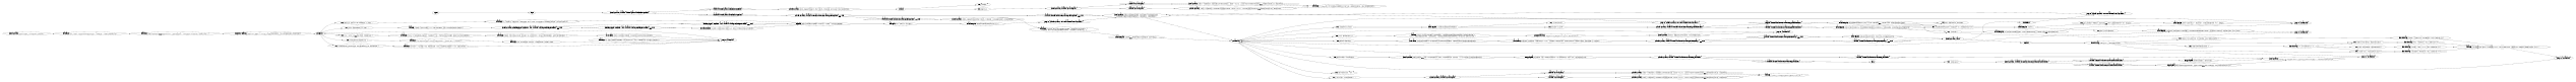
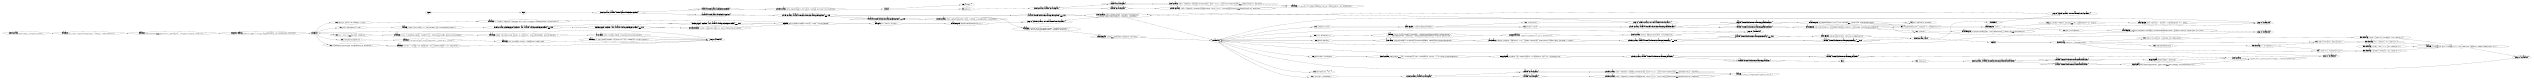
  digraph {
    fontname="DejaVu Serif"
    rankdir=LR
    node [fontname="DejaVu Serif"]
    edge [fontname="DejaVu Serif"]
    n1 [label=START]
    n2 [label=input]
    n3 [label="Closed Curtains: Variable[\"doomed.plais_whitecheck_succeeded\"]"]
    n4 [label="Variable[\"doomed.plais_whitecheck_succeeded\"]" shape=diamond]
    n5 [label="!(Variable[\"doomed.plais_whitecheck_succeeded\"])" shape=diamond]
    n6 [label="You: 是啊，其实…这都是废话。"]
    n7 [label="Inland Empire: 不是这样的！你能感觉到它们奇异的魔力，那些在黑暗森林周围蠕动的不祥魂灵。你不相信吗？那就去吧，直直地穿过窗帘，承受一切后果。"]
    n8 [label="Jump to: [curtainshub]"]
    n9 [label="Closed Curtains: 此时此刻，除了怀疑地戳一戳之外，已经没什么可以对鱼头符咒做的了。你面前的窗帘还是紧紧闭合着。"]
    n10 [label="Jump to: [curtainshub]"]
    n11 [label=curtainshub]
    n12 [label="You: 是的，我能*感觉*到。真的很恐怖。"]
    n13 [label="Inland Empire: 它们潜伏在塞美尼的热带灰域区，对所有人施展奇怪的法术！不要管那个窗帘——否则你将自食其果…"]
    n14 [label="Jump to: [curtainshub]"]
    n15 [label="Kim Kitsuragi: “通往地窖吗？”警督暗示到。“快点，她要转过来了…”"]
    n16 [label="Plaisance: “你们在做什么呢，警官们？”你刚把窗帘一拉上，书店主人就转过身来。“我告诉过你，别碰窗帘…麻烦看书去好吗，先生！”"]
    n17 [label="Jump to: [curtainshub]"]
    n18 [label="Plaisance: “不！”她举起手，想要阻拦你。“请跟我聊聊，警官…过来吧，在你决定做出什么*极端的*事情之前，我们先好好谈谈……”"]
    n19 [label="Rhetoric: 她唯一想要的就是你远离窗帘，即便只是一小会就好。也许可以先跟她聊聊？"]
    n20 [label="Half Light: 谎言。吾辈会说，把它们撕开！"]
    n21 [label="You: 把窗帘拉开。"]
    n22 [label="Closed Curtains: Variable[\"tc.wards_plais\"]"]
    n23 [label="Variable[\"tc.wards_plais\"]" shape=diamond]
    n24 [label="!(Variable[\"tc.wards_plais\"])" shape=diamond]
    n25 [label="Plaisance: 一个惊恐的“哦！”字不经意地从普莱桑斯的口中逃了出来，她拼命想转移目光，把自己那张圆脸埋进手中。"]
    n26 [label="Inland Empire: 这幅窗帘*的确*有些神秘的地方…小心点！"]
    n27 [label="Jump to: [Closed Curtains: \"You see a tattered set of curtains...\"]"]
    n28 [label="Closed Curtains: 你看见一面破破烂烂的窗帘，还有个像笼子一样的多面体装饰品。\n你面前挂着一幅被岁月摧残过的破烂窗帘，上面满是灰尘，仿佛在嘲弄你…"]
    n29 [label="You: 我宁愿不去想它…"]
    n30 [label="Jump to: [Closed Curtains: \"You see a tattered set of curtains...\"]"]
    n31 [label="Closed Curtains: 你看见一面破破烂烂的窗帘，挡住了通往另一个房间的路。窗帘上还挂了些笼子形状的装饰品。"]
    n32 [label="Closed Curtains: Variable[\"doomed.bookstore_curtains_greeting_done\"] == true"]
    n33 [label=gotinhub]
    n34 [label="Variable[\"doomed.bookstore_curtains_greeting_done\"] == true" shape=diamond]
    n35 [label="!(Variable[\"doomed.bookstore_curtains_greeting_done\"] == true)" shape=diamond]
    n36 [label="You: 偷偷看一眼窗帘后面。"]
    n37 [label="Savoir Faire: 窗帘后的房间很昏暗……你只能隐约辨认出某种*东西*的模糊阴影，就像蜷缩在孩童卧室里那些黑暗角落的野兽。"]
    n38 [label="Savoir Faire: 窗帘后透出一丝微弱的光，揭露出后面的一个门道，上面挂着笼子形状的多面体。多面体是用鱼头和小动物骨头做成的，看起来很像一个小型坟场…"]
    n39 [label="Inland Empire: 如果这里有*很多*守护的话，我们对付的一定是极端邪恶的力量。"]
    n40 [label="Closed Curtains: Savoir()"]
    n41 [label="Necktie()" shape=diamond]
    n42 [label="!(IsKimHere())" shape=diamond]
    n43 [label="Horrific Necktie: 怎么回事，你是胆小鬼吗？想想另一边，有多么不可思议的冒险正在等待着我们。"]
    n44 [label="Closed Curtains: Variable[\"doomed.bookstore_curtains_ency_darkisles\"]"]
    n45 [label="Variable[\"doomed.bookstore_curtains_ency_darkisles\"]" shape=diamond]
    n46 [label="!(Variable[\"doomed.bookstore_curtains_ency_darkisles\"])" shape=diamond]
    n47 [label=ency]
    n48 [label="You: 塞美尼人是谁？"]
    n49 [label="You: “但是我感觉到这个地方在呼唤我。我必须*跨越*这道门槛，彻底调查清楚。”"]
    n50 [label="Plaisance: “你*有吗*？！”她又抓紧了吊坠，明显有些动摇。“天啦，那就更不能去碰窗帘了…先生，麻烦你离开那里！”"]
    n51 [label="Jump to: [choicehub]"]
    n52 [label=choicehub]
    n53 [label="You: “好吧，我再稍微考虑下…”（继续。）"]
    n54 [label="You: “夫人，这不太一样——我是个警察，我*需要*进去。”"]
    n55 [label="You: “我听说那里有台我需要的冰箱。”"]
    n56 [label="You: “我不在乎，你阻止不了我！我偏要打开。”（继续。）"]
    n57 [label="Inland Empire: 你知道烟雾缭绕的塞美尼岛上发生了什么吗？别听博物的——上面住满了萨满，还有使用超自然秘法的疯子。"]
    n58 [label="You: 所以遥视者部队…是真的了？我就是其中一员，而且我能胜任这个任务！"]
    n59 [label="You: 你有些出格了。"]
    n60 [label="Inland Empire: 等等…什么？"]
    n61 [label="Plaisance: “我警告你！你这样做会释放超出你理解能力之外的力量！”"]
    n62 [label="Plaisance: “不好意思，警官…”柜台后的她大声呼喊着。“后面的房间只允许雇员出入。”\n“不好意思，警官…”柜台附近的普莱桑斯大声呼喊。“后面的房间只允许雇员出入。”"]
    n63 [label="Inland Empire: 她是对的——那些窗帘发散出*诡异的波动*，最好不要乱动。"]
    n64 [label="Encyclopedia: 南部的塞美尼群岛，幽灵岛的居民。"]
    n65 [label="You: （把它们掀开，这次是动真格的了。）"]
    n66 [label="Closed Curtains: Variable[\"tc.wards_plais\"]"]
    n67 [label="Variable[\"tc.wards_plais\"]" shape=diamond]
    n68 [label="!(Variable[\"tc.wards_plais\"])" shape=diamond]
    n69 [label="Plaisance: “为什么？又不是说那里有人*被杀*了！”她突然停了下来，手指飞快掠过自己的嘴唇，像是在为自己的率直感到迷惑。"]
    n70 [label="Plaisance: “很抱歉，我也不想这么没礼貌，请别进去！这一点我绝不允许。你只会让事情变得更糟糕，会把*力量*释放出来的。”"]
    n71 [label="Savoir Faire: 突然间，窗帘变得非常*脆弱*。不够强壮的它根本无法控制住狡猾的黑暗。"]
    n72 [label="Plaisance: “从超心理的角度来说——如果你决定打开它，那我们就*完蛋*了。我是不会对那个后果负责的！实在是太危险了！”"]
    n73 [label="Perception (Hearing): 她移开目光，嘟囔着：“为什么每个人*总是*喜欢摆弄窗帘，为什么就不能像普通人一样买些书呢…”"]
    n74 [label="You: “我看见了更多小装饰品。看起来简直太疯狂了。”"]
    n75 [label="Kim Kitsuragi: “可怕，”警督评论到。“快点，她要转过来了…”"]
    n76 [label="Kim Kitsuragi: “你看见什么了？”警督神秘兮兮地问到。"]
    n77 [label="You: “我看见*野兽*蜷缩在黑暗里。”"]
    n78 [label="You: “后面有一扇门。不知道会通往什么地方…”"]
    n79 [label="You: “老实说，我什么也看不清。不过在我看来，就是个普通的房间而已。”"]
    n80 [label="Kim Kitsuragi: “不，你*到底*看见什么了？”"]
    n81 [label="Kim Kitsuragi: “我明白了，”警督点点头，然后看向店主：“快点，她转过去了…”"]
    n82 [label="You: 这些窗帘有什么可怕的？"]
    n83 [label="Inland Empire: 小心那些来自*黑暗岛屿*的神秘装饰。"]
    n84 [label="You: 黑暗岛屿？怎么回事？"]
    n85 [label="You: 检查那个像笼子一样的奇怪装饰。"]
    n86 [label="You: “店主，窗帘背后是什么？”"]
    n87 [label="You: 暂时不管那个窗帘。[离开。]"]
    n88 [label="You: 有什么好烦恼的？神秘幽灵，超自然波动——没有什么是超能警探对付不了的。我们走吧！"]
-   n89 [label="You: “幽灵，来自至暗国度，前来迎接我们的…”"]
    n90 [label="Kim Kitsuragi: “你没救了，”他叹了一口气。“快点，她要转过来了…”"]
    n91 [label="Plaisance: “不，那里只是雇员使用的储藏室，我已经告诉过你了！现在，*请*离窗帘远一点…”她几乎是在求你了。"]
    n92 [label="You: [忽略窗帘。]"]
    n93 [label="Closed Curtains: 你看见一个昏暗的房间，里面堆满灰尘扑扑的家具和垃圾。后面有一个出入口，上面挂着可怕的小塞美尼守护——你的阴影笼罩在那上面，像是某种预兆。"]
    n94 [label="Jump to: [Closed Curtains: \"You see a tattered set of curtains...\"]"]
    n95 [label="Inland Empire: 好吧…你是先行者之一。那就别管了，尽情玩弄那扇窗帘吧。不过，后果自负。"]
    n96 [label="Plaisance: “所有人都会突然*需要*一些东西…”她愤怒地挥挥手。“别碰那个窗帘。它希望如此…”"]
    n97 [label="Half Light: 好吧。所以那里面有一种意志力，它*想要*你进去？这怕是不太妙啊。"]
    n98 [label="Closed Curtains: Variable[\"doomed.bookstore_curtains_perc_secondary\"] == true"]
    n99 [label="Variable[\"doomed.bookstore_curtains_perc_secondary\"] == true" shape=diamond]
    n100 [label="!(Variable[\"doomed.bookstore_curtains_perc_secondary\"] == true)" shape=diamond]
    n101 [label="Closed Curtains: Variable[\"doomed.bookstore_curtains_inland_darkisles\"]"]
    n102 [label="Variable[\"doomed.bookstore_curtains_inland_darkisles\"]" shape=diamond]
    n103 [label="!(Variable[\"doomed.bookstore_curtains_inland_darkisles\"])" shape=diamond]
    n104 [label="Encyclopedia: 幽灵岛和塞美尼南部岛屿的居民。别听本心的鬼话——那是个美丽的地方，拥有丰富而独特的文化………"]
    n105 [label="Closed Curtains: 你看见某种符咒——那是一个不规则的多面体，由骨头、树枝和稻草组成。在那里面，一个令人不安的鱼头正用空洞的眼眶盯着你。"]
    n106 [label="Encyclopedia: 从外观来看，这是一种传统的塞美尼守护，专门用来抵御厄运，噩梦，诅咒，还有其他超自然灾祸。"]
    n107 [label="Closed Curtains: Variable[\"doomed.bookstore_curtains_ency_called_ie_racist\"]"]
    n108 [label="Variable[\"doomed.bookstore_curtains_ency_called_ie_racist\"]" shape=diamond]
    n109 [label="!(Variable[\"doomed.bookstore_curtains_ency_called_ie_racist\"])" shape=diamond]
    n110 [label="Plaisance: “谢谢你！”店主大声地叹了口气。“我们先好好聊聊，行吗？你没有理由冒险进入未知的…”"]
    n111 [label="Closed Curtains: CheckEquipped(\"neck_tie\")  and  Variable[\"whirling.necktie_personified\"] == true"]
    n112 [label="Closed Curtains: 你看见一面破破烂烂的窗帘挡住了通往另一个房间的路，上面还挂着些像笼子一样奇怪的装饰品。"]
    n113 [label="Conceptualization: 她说话的方式几乎像是要对你*下咒*一样，催促你多买些书…"]
    n114 [label="Closed Curtains: 说来也怪，她越是想让你不靠近窗帘，它们就变得越来越诱人。"]
    n115 [label="Jump to: [curtainshub]"]
    n116 [label="Inland Empire: 你有没有意识到外面有什么？塞美尼那迷雾环绕的幽灵岛上到底有什么？古怪的侏儒族，还有使用超自然秘术的疯狂萨满？"]
    n117 [label="CheckEquipped(\"neck_tie\")  and  Variable[\"whirling.necktie_personified\"] == true" shape=diamond]
    n118 [label="!(CheckEquipped(\"neck_tie\")  and  Variable[\"whirling.necktie_personified\"] == true)" shape=diamond]
    n119 [label="Closed Curtains: 你正要拉开窗帘，店主那惊讶的声音再次响起："]
    n120 [label="Plaisance: “先生，别碰它！我告诉过你顾客是禁止进入的！”她紧握吊坠，手指紧张地摆弄着护身符。"]
    n121 [label="Closed Curtains: 你看见一个昏暗的房间，里面堆满灰尘扑扑的家具和垃圾。后面有一个出入口，上面挂了许多笼子形状的可怕装饰品——你的阴影笼罩在那上面，像是某种预兆。"]
    n122 [label="Closed Curtains: 你看见一个昏暗的房间，里面堆满灰尘扑扑的家具和垃圾。后面有一个出入口，上面挂了许多笼子形状的可怕装饰品——你的阴影笼罩在那上面，像是某种预兆。"]
    n123 [label="Plaisance: “没什么！你为什么不看书呢？”她把玩着吊坠。“难道你没感觉到*必须*去看那些书吗？你本来应该如此啊。”\n“没什么！你还是继续回去看书吧。”她把玩着吊坠。“难道你没感觉到*必须*去看那些书吗？书才是你唯一需要关心的东西！”"]
    n124 [label="Closed Curtains: 你看见一个昏暗的房间，里面堆满灰尘扑扑的家具和垃圾。后面有一个出入口，上面挂了许多笼子形状的可怕装饰品——你的阴影笼罩在那上面，像是某种预兆。"]
    n1 -> n2
    n2 -> n3
    n3 -> n4
    n3 -> n5
    n4 -> n31
    n5 -> n32
    n6 -> n7
    n7 -> n8
    n8 -> n11
    n9 -> n10
    n10 -> n11
    n11 -> n36
    n11 -> n65
    n11 -> n82
    n11 -> n85
    n11 -> n86
    n11 -> n87
    n13 -> n14
    n14 -> n11
    n15 -> n16
    n16 -> n17
    n17 -> n11
    n18 -> n19
    n19 -> n20
    n20 -> n26
    n21 -> n22
    n22 -> n23
    n22 -> n24
    n23 -> n93
    n24 -> n121
    n26 -> n27
    n27 -> n28
    n28 -> n11
    n29 -> n30
    n30 -> n28
    n31 -> n33
    n32 -> n34
    n32 -> n35
    n33 -> n21
    n33 -> n92
    n34 -> n28
    n35 -> n112
    n36 -> n37
    n37 -> n38
    n38 -> n98
    n39 -> n40
    n40 -> n41
    n40 -> n42
    n41 -> n76
    n42 -> n94
    n43 -> n19
    n44 -> n45
    n44 -> n46
    n45 -> n47
    n46 -> n9
    n47 -> n48
    n48 -> n101
    n49 -> n50
    n50 -> n51
    n51 -> n52
    n52 -> n49
    n52 -> n53
    n52 -> n54
    n52 -> n55
    n52 -> n56
    n53 -> n110
    n54 -> n69
    n55 -> n96
    n56 -> n18
    n57 -> n12
    n57 -> n58
    n57 -> n59
    n58 -> n60
    n59 -> n7
    n59 -> n13
    n60 -> n6
    n60 -> n88
    n62 -> n63
    n63 -> n11
    n64 -> n9
    n65 -> n66
    n66 -> n67
    n66 -> n68
    n67 -> n124
    n68 -> n122
    n69 -> n70
    n70 -> n71
    n71 -> n51
    n72 -> n73
    n73 -> n52
    n74 -> n75
    n75 -> n16
    n76 -> n74
    n76 -> n77
    n76 -> n78
    n76 -> n79
    n77 -> n80
    n78 -> n15
    n79 -> n81
    n80 -> n74
    n80 -> n78
-   n80 -> n89
    n81 -> n16
    n82 -> n83
    n83 -> n29
    n83 -> n84
    n84 -> n107
    n85 -> n105
    n86 -> n123
    n88 -> n95
-   n89 -> n90
    n90 -> n16
    n91 -> n51
    n93 -> n25
    n94 -> n28
    n95 -> n14
    n96 -> n97
    n97 -> n51
    n98 -> n99
    n98 -> n100
    n99 -> n39
    n100 -> n40
    n101 -> n102
    n101 -> n103
    n102 -> n104
    n103 -> n64
    n104 -> n9
    n105 -> n106
    n106 -> n44
    n107 -> n108
    n107 -> n109
    n108 -> n57
    n109 -> n116
    n110 -> n111
    n111 -> n117
    n111 -> n118
    n112 -> n62
    n113 -> n114
    n114 -> n115
    n115 -> n11
    n116 -> n12
    n116 -> n58
    n116 -> n59
    n117 -> n43
    n118 -> n19
    n119 -> n120
    n120 -> n72
    n121 -> n25
    n122 -> n61
    n123 -> n113
    n124 -> n61
  }
